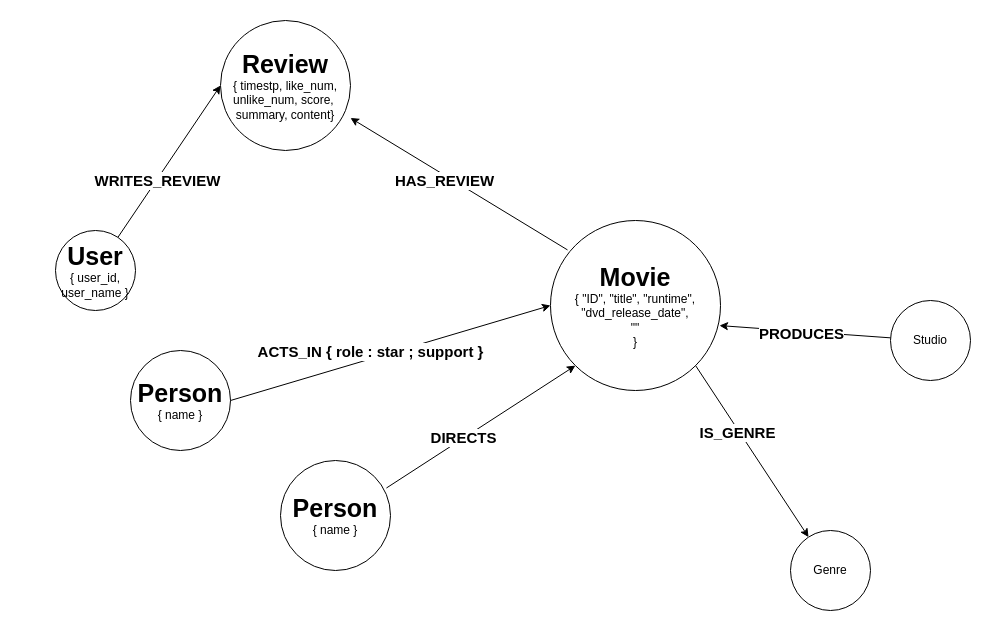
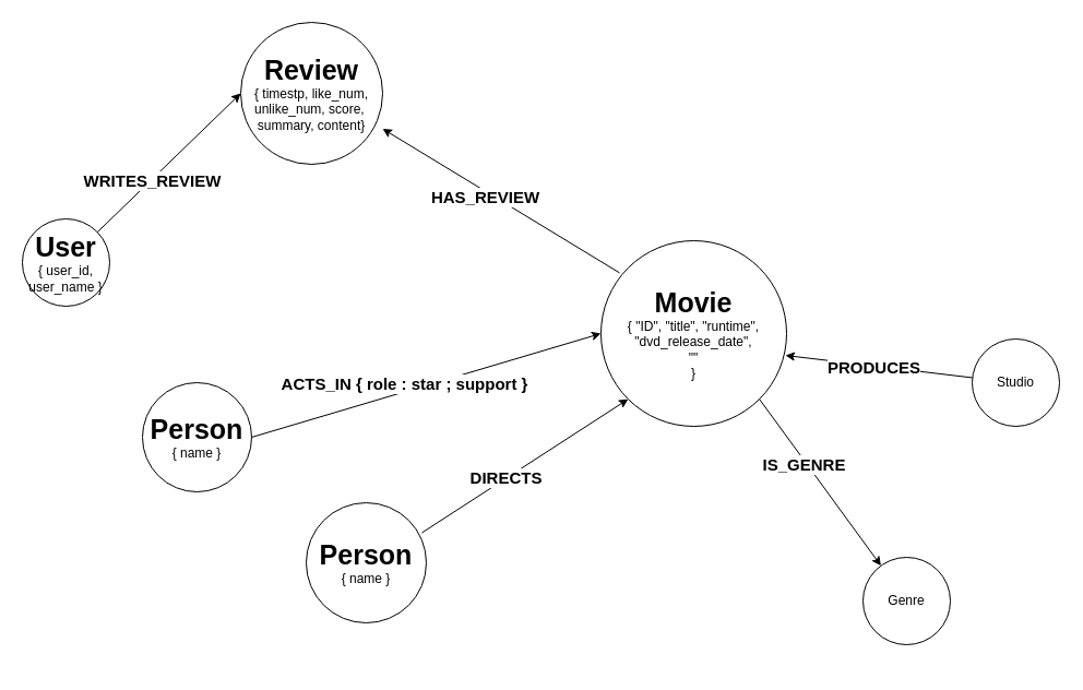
  <mxCell id="0" />
  <mxCell id="1" parent="0" />
  <mxCell id="2" value="&lt;b&gt;&lt;font style=&quot;font-size: 25px&quot;&gt;Movie&lt;/font&gt;&lt;/b&gt;&lt;br&gt;{ &quot;ID&quot;, &quot;title&quot;, &quot;runtime&quot;, &quot;dvd_release_date&quot;,&lt;br&gt;&quot;&quot;&lt;br&gt;}" style="ellipse;whiteSpace=wrap;html=1;aspect=fixed;" parent="1" vertex="1"><mxGeometry x="550" y="220" width="170" height="170" as="geometry" /></mxCell>
  <mxCell id="3" value="&lt;b&gt;&lt;font style=&quot;font-size: 25px&quot;&gt;Person&lt;/font&gt;&lt;/b&gt;&lt;br&gt;{ name }" style="ellipse;whiteSpace=wrap;html=1;aspect=fixed;" parent="1" vertex="1"><mxGeometry x="130" y="350" width="100" height="100" as="geometry" /></mxCell>
  <mxCell id="4" value="" style="endArrow=classic;html=1;exitX=1;exitY=0.5;exitDx=0;exitDy=0;entryX=0;entryY=0.5;entryDx=0;entryDy=0;" parent="1" source="3" target="2" edge="1"><mxGeometry width="50" height="50" relative="1" as="geometry"><mxPoint x="290" y="460" as="sourcePoint" /><mxPoint x="340" y="410" as="targetPoint" /></mxGeometry></mxCell>
  <mxCell id="5" value="ACTS_IN { role : star ; support }" style="text;html=1;align=center;verticalAlign=middle;resizable=0;points=[];;labelBackgroundColor=#ffffff;fontSize=15;fontStyle=1" parent="4" vertex="1" connectable="0"><mxGeometry x="-0.308" y="1" relative="1" as="geometry"><mxPoint x="29.08" y="-16.03" as="offset" /></mxGeometry></mxCell>
  <mxCell id="6" value="&lt;font style=&quot;font-size: 25px&quot;&gt;&lt;b&gt;Person&lt;/b&gt;&lt;/font&gt;&lt;br&gt;{ name }" style="ellipse;whiteSpace=wrap;html=1;aspect=fixed;" parent="1" vertex="1"><mxGeometry x="280" y="460" width="110" height="110" as="geometry" /></mxCell>
  <mxCell id="7" value="" style="endArrow=classic;html=1;exitX=0.963;exitY=0.25;exitDx=0;exitDy=0;exitPerimeter=0;entryX=0;entryY=1;entryDx=0;entryDy=0;" parent="1" source="6" target="2" edge="1"><mxGeometry width="50" height="50" relative="1" as="geometry"><mxPoint x="500" y="470" as="sourcePoint" /><mxPoint x="550" y="420" as="targetPoint" /></mxGeometry></mxCell>
  <mxCell id="8" value="DIRECTS" style="text;html=1;align=center;verticalAlign=middle;resizable=0;points=[];;labelBackgroundColor=#ffffff;fontSize=15;fontStyle=1" parent="7" vertex="1" connectable="0"><mxGeometry x="-0.18" y="1" relative="1" as="geometry"><mxPoint as="offset" /></mxGeometry></mxCell>
- <mxCell id="9" value="Genre" style="ellipse;whiteSpace=wrap;html=1;aspect=fixed;" parent="1" vertex="1"><mxGeometry x="790" y="530" width="80" height="80" as="geometry" /></mxCell>
+ <mxCell id="9" value="Genre" style="ellipse;whiteSpace=wrap;html=1;aspect=fixed;" parent="1" vertex="1"><mxGeometry x="790" y="510" width="80" height="80" as="geometry" /></mxCell>
  <mxCell id="10" value="" style="endArrow=classic;html=1;exitX=1;exitY=1;exitDx=0;exitDy=0;" parent="1" source="2" target="9" edge="1"><mxGeometry width="50" height="50" relative="1" as="geometry"><mxPoint x="750" y="490" as="sourcePoint" /><mxPoint x="770" y="460" as="targetPoint" /></mxGeometry></mxCell>
  <mxCell id="11" value="IS_GENRE" style="text;html=1;align=center;verticalAlign=middle;resizable=0;points=[];;labelBackgroundColor=#ffffff;fontSize=15;fontStyle=1" parent="10" vertex="1" connectable="0"><mxGeometry x="-0.242" y="-2" relative="1" as="geometry"><mxPoint as="offset" /></mxGeometry></mxCell>
  <mxCell id="12" value="&lt;b&gt;&lt;font style=&quot;font-size: 25px&quot;&gt;Review&lt;/font&gt;&lt;/b&gt;&lt;br&gt;{ timestp, like_num, unlike_num, score,&amp;nbsp; summary, content}" style="ellipse;whiteSpace=wrap;html=1;aspect=fixed;" vertex="1" parent="1"><mxGeometry x="220" y="20" width="130" height="130" as="geometry" /></mxCell>
- <mxCell id="13" value="&lt;font style=&quot;font-size: 25px&quot;&gt;&lt;b&gt;User&lt;/b&gt;&lt;/font&gt;&lt;br&gt;{ user_id,&lt;br&gt;user_name }" style="ellipse;whiteSpace=wrap;html=1;aspect=fixed;" vertex="1" parent="1"><mxGeometry x="55" y="230" width="80" height="80" as="geometry" /></mxCell>
+ <mxCell id="13" value="&lt;font style=&quot;font-size: 25px&quot;&gt;&lt;b&gt;User&lt;/b&gt;&lt;/font&gt;&lt;br&gt;{ user_id,&lt;br&gt;user_name }" style="ellipse;whiteSpace=wrap;html=1;aspect=fixed;" vertex="1" parent="1"><mxGeometry x="20" y="200" width="80" height="80" as="geometry" /></mxCell>
  <mxCell id="14" value="" style="endArrow=classic;html=1;entryX=0;entryY=0.5;entryDx=0;entryDy=0;" edge="1" parent="1" source="13" target="12"><mxGeometry width="50" height="50" relative="1" as="geometry"><mxPoint x="180" y="150" as="sourcePoint" /><mxPoint x="230" y="100" as="targetPoint" /></mxGeometry></mxCell>
  <mxCell id="15" value="&lt;b style=&quot;font-size: 15px;&quot;&gt;WRITES_REVIEW&lt;/b&gt;" style="text;html=1;align=center;verticalAlign=middle;resizable=0;points=[];;labelBackgroundColor=#ffffff;fontSize=15;" vertex="1" connectable="0" parent="14"><mxGeometry x="-0.244" relative="1" as="geometry"><mxPoint as="offset" /></mxGeometry></mxCell>
  <mxCell id="16" value="" style="endArrow=classic;html=1;entryX=1;entryY=0.75;entryDx=0;entryDy=0;entryPerimeter=0;exitX=0.1;exitY=0.173;exitDx=0;exitDy=0;exitPerimeter=0;" edge="1" parent="1" source="2" target="12"><mxGeometry width="50" height="50" relative="1" as="geometry"><mxPoint x="430" y="190" as="sourcePoint" /><mxPoint x="480" y="140" as="targetPoint" /></mxGeometry></mxCell>
  <mxCell id="17" value="&lt;b style=&quot;font-size: 15px;&quot;&gt;HAS_REVIEW&lt;/b&gt;" style="text;html=1;align=center;verticalAlign=middle;resizable=0;points=[];;labelBackgroundColor=#ffffff;fontSize=15;" vertex="1" connectable="0" parent="16"><mxGeometry x="0.12" y="4" relative="1" as="geometry"><mxPoint as="offset" /></mxGeometry></mxCell>
- <mxCell id="18" value="Studio" style="ellipse;whiteSpace=wrap;html=1;aspect=fixed;" vertex="1" parent="1"><mxGeometry x="890" y="300" width="80" height="80" as="geometry" /></mxCell>
+ <mxCell id="18" value="Studio" style="ellipse;whiteSpace=wrap;html=1;aspect=fixed;" vertex="1" parent="1"><mxGeometry x="890" y="310" width="80" height="80" as="geometry" /></mxCell>
  <mxCell id="19" value="" style="endArrow=classic;html=1;entryX=0.994;entryY=0.618;entryDx=0;entryDy=0;entryPerimeter=0;" edge="1" parent="1" source="18" target="2"><mxGeometry width="50" height="50" relative="1" as="geometry"><mxPoint x="780" y="370" as="sourcePoint" /><mxPoint x="830" y="320" as="targetPoint" /></mxGeometry></mxCell>
  <mxCell id="20" value="PRODUCES" style="text;html=1;align=center;verticalAlign=middle;resizable=0;points=[];;labelBackgroundColor=#ffffff;fontSize=15;fontStyle=1" vertex="1" connectable="0" parent="19"><mxGeometry x="0.295" y="3" relative="1" as="geometry"><mxPoint x="21.31" as="offset" /></mxGeometry></mxCell>
